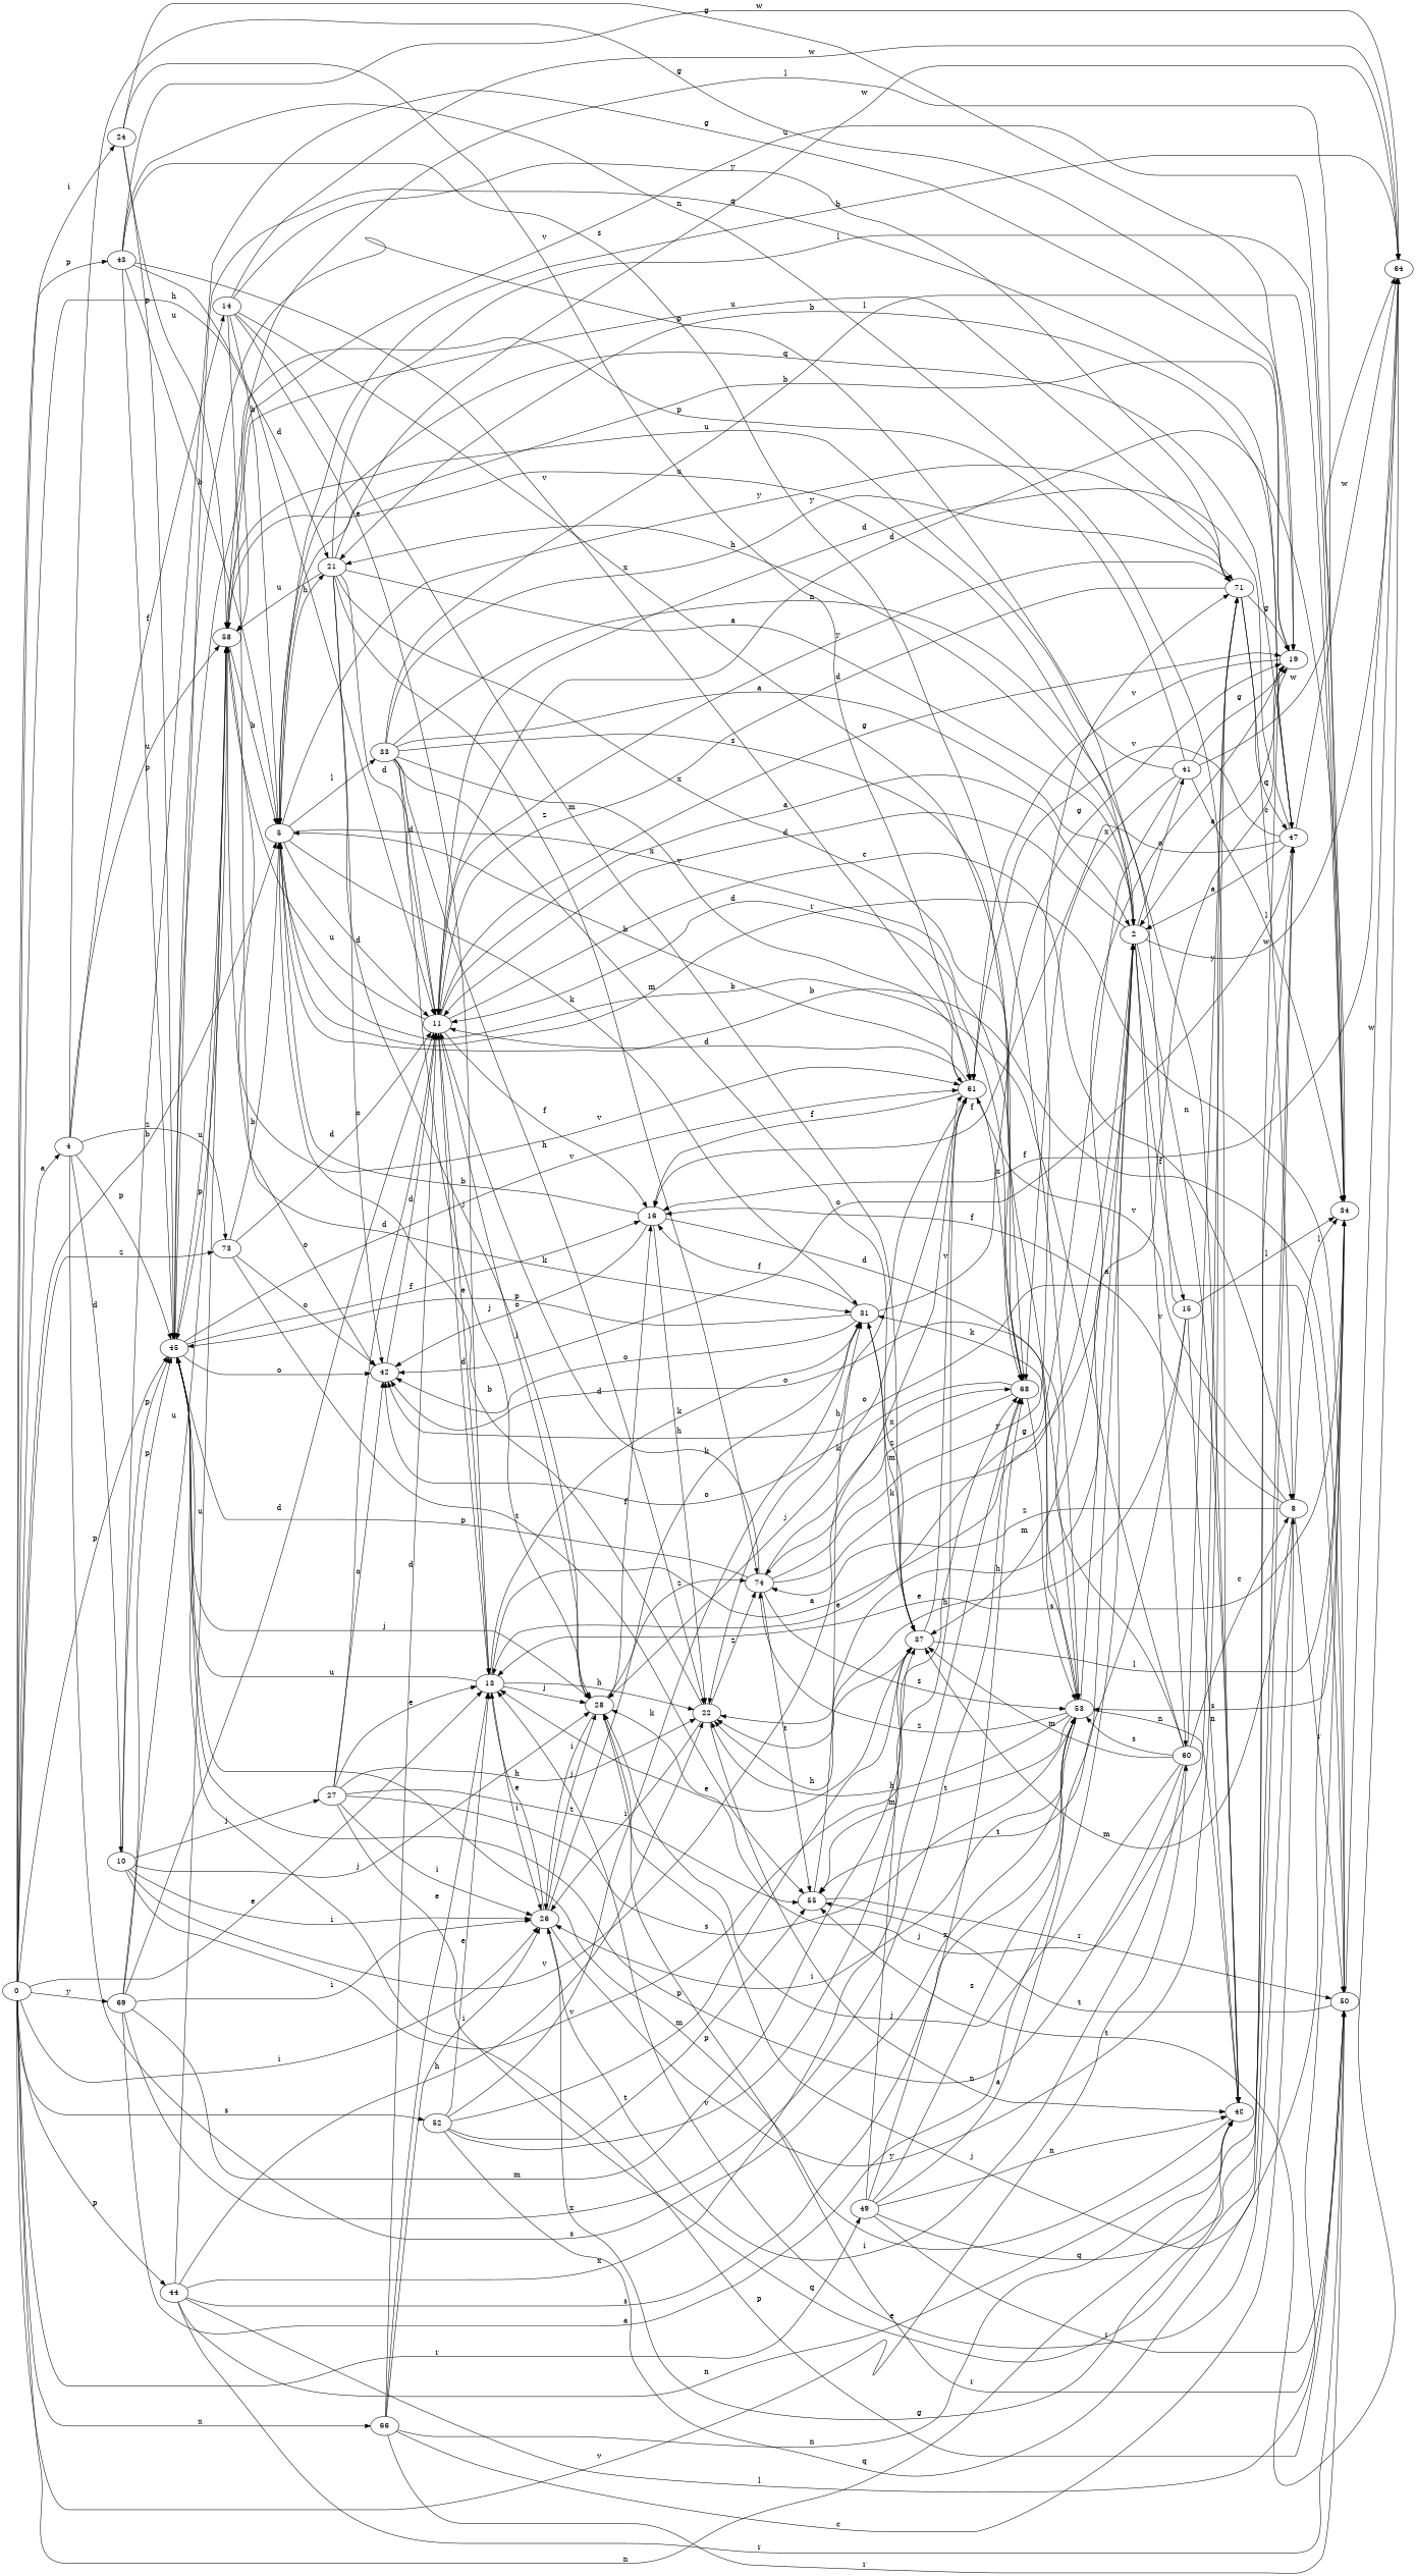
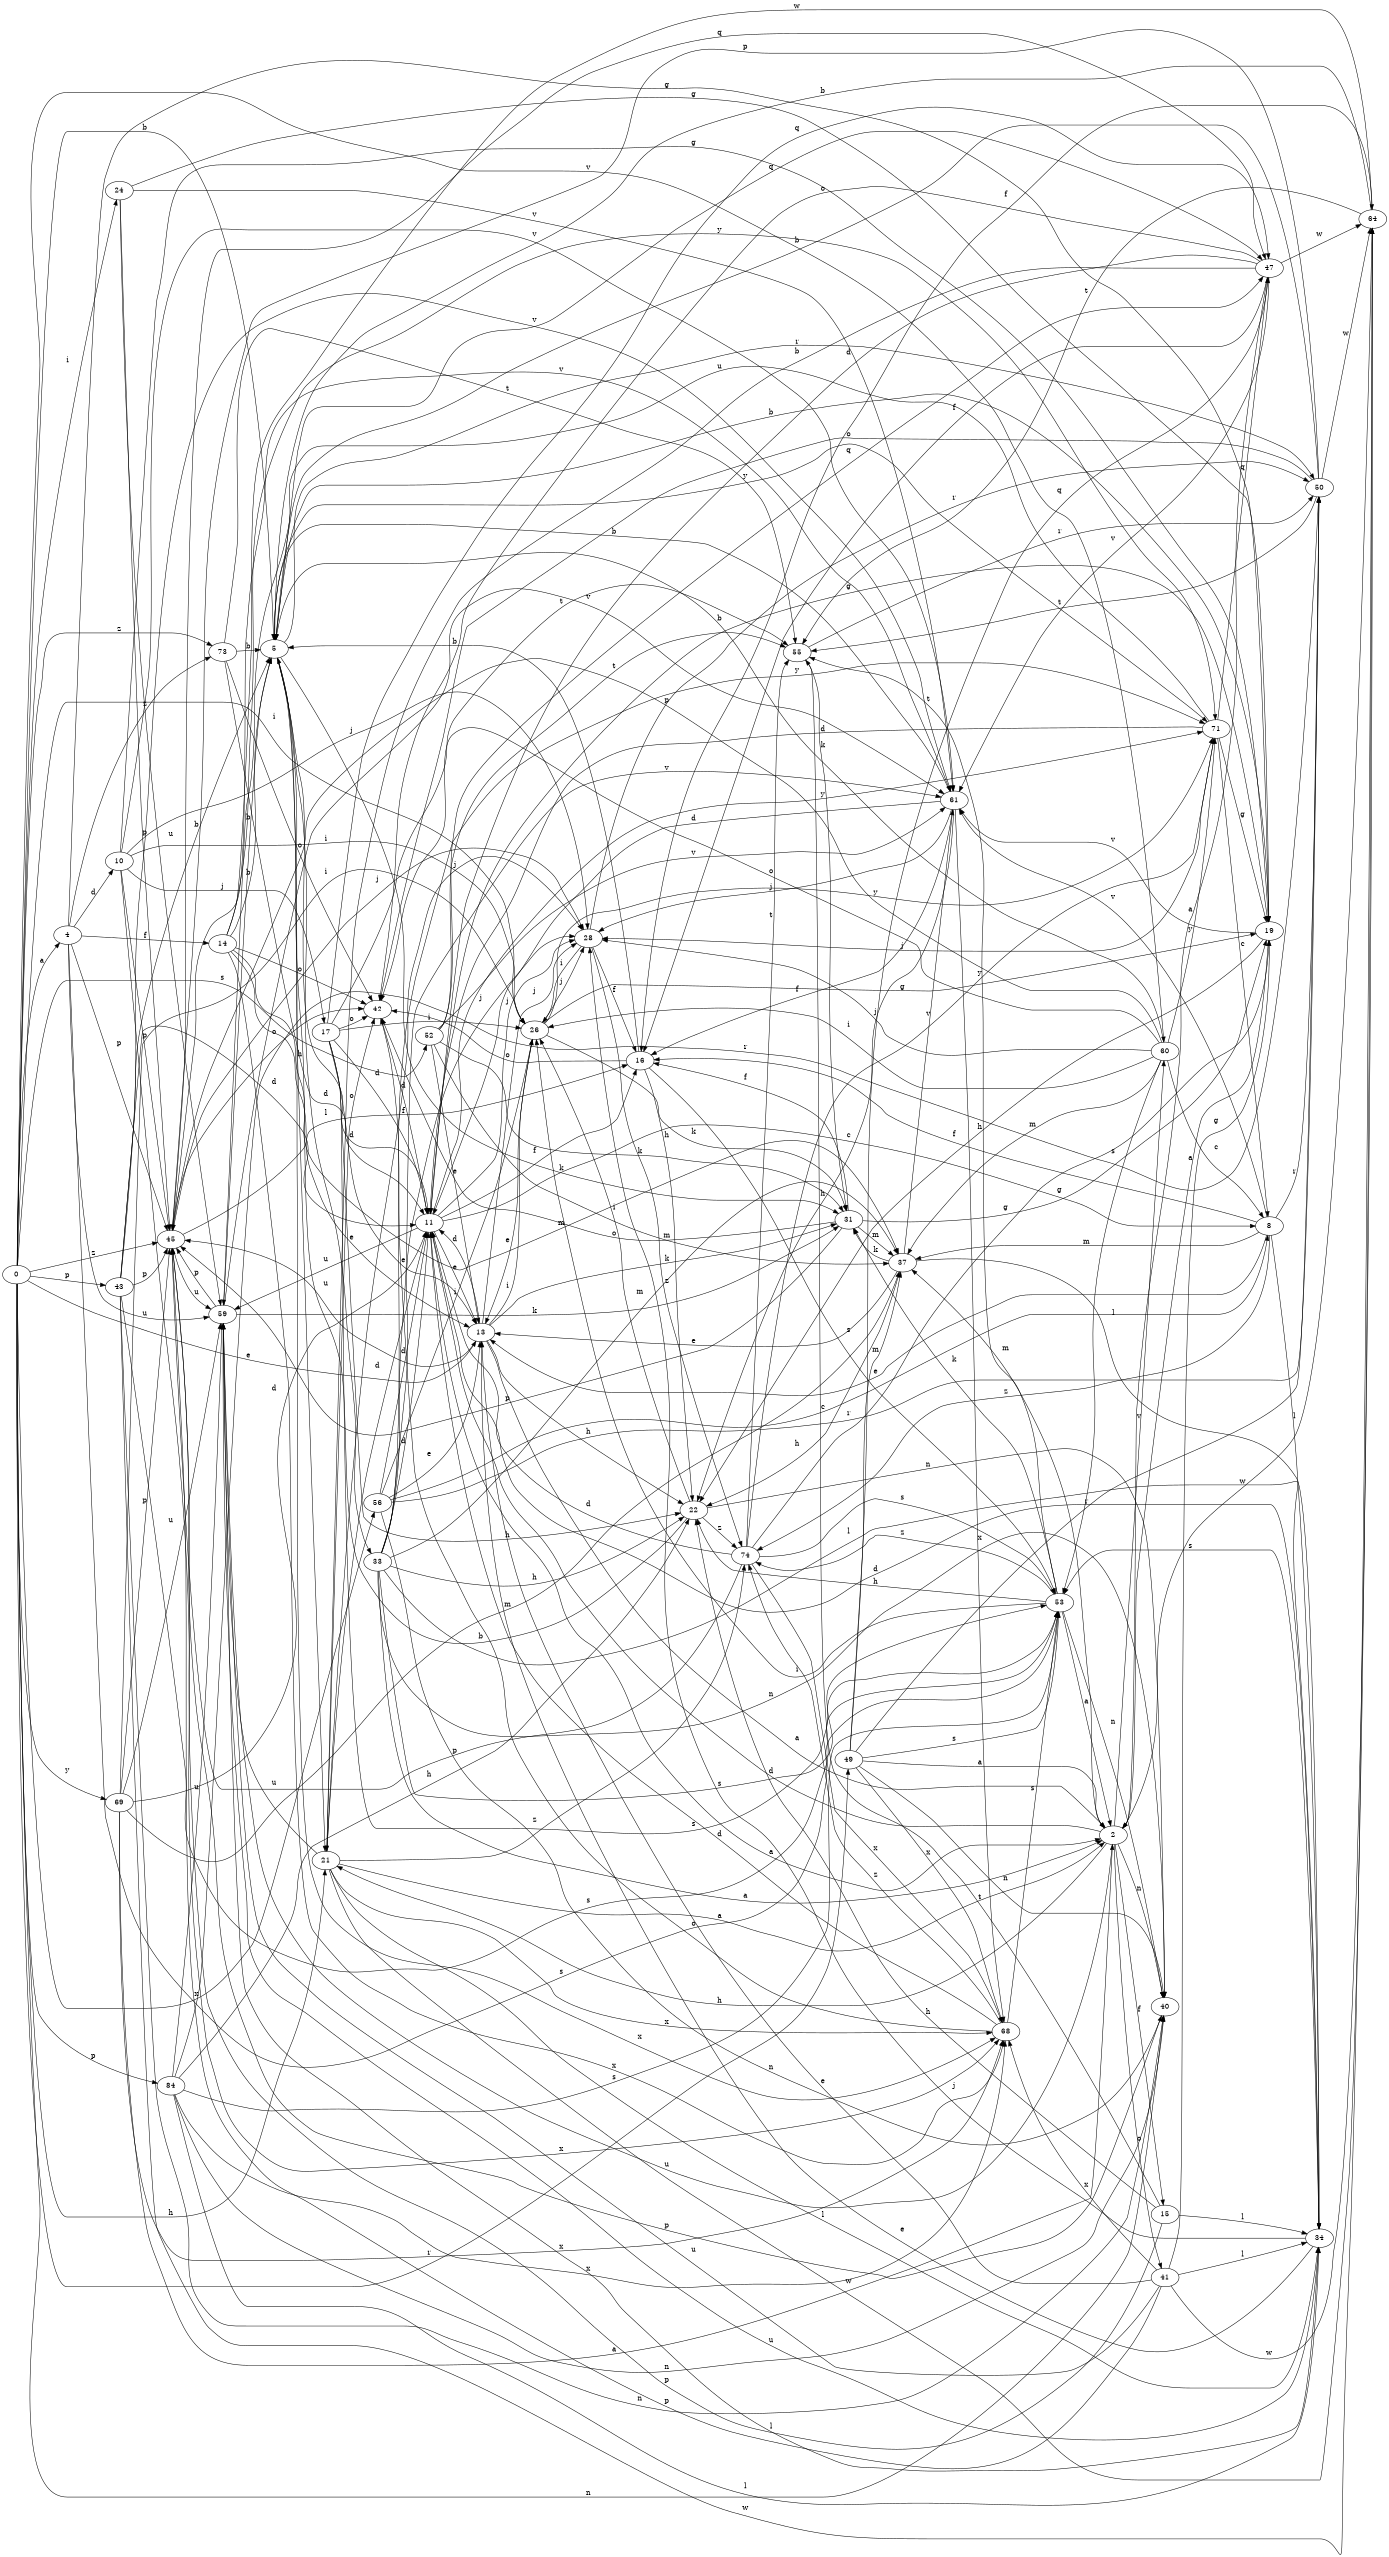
  strict digraph {
    rankdir=LR
    n1 [label=4]
    0
    5
    13
    21
    24
    26
    40
    43
-   44
+   44 [label=84]
    45
    49
    52
    60
-   66
+   66 [label=56]
    69
    73
    10
    14
    19
    53
-   59 [label=58]
+   59
    11
    31
    33
    47
    50
    68
    71
    2
    28
    22
    64
    34
    74
    42
    61
    16
    37
    55
    8
-   27
+   27 [label=17]
    15
    41
    n1 -> 45 [label=p]
    n1 -> 73 [label=z]
    n1 -> 10 [label=d]
    n1 -> 14 [label=f]
    n1 -> 19 [label=g]
    n1 -> 53 [label=s]
    n1 -> 59 [label=u]
    0 -> n1 [label=a]
    0 -> 5 [label=b]
    0 -> 13 [label=e]
    0 -> 21 [label=h]
    0 -> 24 [label=i]
    0 -> 26 [label=i]
    0 -> 40 [label=n]
    0 -> 43 [label=p]
    0 -> 44 [label=p]
-   0 -> 45 [label=p]
+   0 -> 45 [label=z]
    0 -> 49 [label=r]
    0 -> 52 [label=s]
    0 -> 60 [label=v]
    0 -> 66 [label=x]
    0 -> 69 [label=y]
    0 -> 73 [label=z]
    5 -> 21 [label=h]
    5 -> 11 [label=d]
    5 -> 31 [label=k]
    5 -> 33 [label=l]
    5 -> 47 [label=q]
    5 -> 50 [label=r]
    5 -> 68 [label=x]
    5 -> 71 [label=y]
    13 -> 26 [label=i]
    13 -> 45 [label=u]
    13 -> 11 [label=d]
    13 -> 31 [label=k]
    13 -> 2 [label=a]
    13 -> 28 [label=j]
    13 -> 22 [label=h]
    21 -> 59 [label=u]
    21 -> 11 [label=d]
    21 -> 68 [label=x]
    21 -> 2 [label=a]
    21 -> 28 [label=j]
    21 -> 64 [label=w]
    21 -> 34 [label=l]
    21 -> 74 [label=z]
    21 -> 42 [label=o]
    24 -> 45 [label=p]
    24 -> 19 [label=g]
    24 -> 59 [label=u]
    24 -> 61 [label=v]
    26 -> 13 [label=e]
    26 -> 19 [label=g]
    26 -> 31 [label=k]
    26 -> 71 [label=y]
    26 -> 28 [label=j]
    40 -> 45 [label=p]
    43 -> 5 [label=b]
    43 -> 40 [label=n]
    43 -> 45 [label=p]
    43 -> 53 [label=s]
    43 -> 11 [label=d]
    43 -> 64 [label=w]
    43 -> 61 [label=v]
    44 -> 40 [label=n]
    44 -> 53 [label=s]
    44 -> 59 [label=u]
    44 -> 50 [label=r]
    44 -> 68 [label=x]
    44 -> 22 [label=h]
    44 -> 34 [label=l]
    45 -> 59 [label=u]
    45 -> 47 [label=q]
    45 -> 28 [label=j]
    45 -> 42 [label=o]
    45 -> 61 [label=v]
    45 -> 16 [label=f]
    49 -> 40 [label=n]
    49 -> 53 [label=s]
    49 -> 47 [label=q]
    49 -> 50 [label=r]
    49 -> 68 [label=x]
    49 -> 2 [label=a]
    49 -> 37 [label=m]
    52 -> 13 [label=e]
    52 -> 31 [label=k]
    52 -> 47 [label=q]
    52 -> 61 [label=v]
    52 -> 37 [label=m]
    52 -> 55 [label=t]
    60 -> 5 [label=b]
    60 -> 26 [label=i]
    60 -> 45 [label=p]
    60 -> 53 [label=s]
    60 -> 71 [label=y]
    60 -> 28 [label=j]
    60 -> 42 [label=o]
    60 -> 37 [label=m]
    60 -> 8 [label=c]
    66 -> 13 [label=e]
    66 -> 26 [label=i]
    66 -> 40 [label=n]
    66 -> 11 [label=d]
    66 -> 50 [label=r]
    66 -> 8 [label=c]
    69 -> 26 [label=i]
    69 -> 45 [label=p]
    69 -> 59 [label=u]
    69 -> 11 [label=d]
    69 -> 68 [label=x]
    69 -> 2 [label=a]
    69 -> 37 [label=m]
    73 -> 5 [label=b]
    73 -> 11 [label=d]
    73 -> 42 [label=o]
    73 -> 55 [label=t]
    10 -> 26 [label=i]
    10 -> 45 [label=p]
    10 -> 19 [label=g]
-   10 -> 68 [label=v]
+   10 -> 68 [label=x]
    10 -> 28 [label=j]
    10 -> 61 [label=v]
    10 -> 27 [label=j]
    14 -> 5 [label=b]
    14 -> 13 [label=e]
    14 -> 68 [label=x]
    14 -> 71 [label=y]
    14 -> 64 [label=w]
    14 -> 42 [label=o]
    14 -> 37 [label=m]
    19 -> 5 [label=b]
    19 -> 2 [label=a]
    19 -> 22 [label=h]
    19 -> 61 [label=v]
    53 -> 26 [label=i]
    53 -> 40 [label=n]
    53 -> 31 [label=k]
    53 -> 2 [label=a]
    53 -> 22 [label=h]
    53 -> 74 [label=z]
    53 -> 55 [label=t]
    59 -> 5 [label=b]
    59 -> 45 [label=p]
    59 -> 31 [label=k]
    59 -> 34 [label=l]
    59 -> 61 [label=v]
    11 -> 13 [label=e]
    11 -> 19 [label=g]
    11 -> 59 [label=u]
    11 -> 71 [label=y]
    11 -> 2 [label=a]
    11 -> 28 [label=j]
    11 -> 16 [label=f]
    11 -> 8 [label=c]
    31 -> 45 [label=p]
    31 -> 19 [label=g]
    31 -> 42 [label=o]
    31 -> 16 [label=f]
    31 -> 37 [label=m]
    33 -> 40 [label=n]
    33 -> 53 [label=s]
    33 -> 11 [label=d]
    33 -> 71 [label=y]
    33 -> 2 [label=a]
    33 -> 28 [label=j]
    33 -> 22 [label=h]
    33 -> 34 [label=l]
    33 -> 61 [label=v]
    33 -> 37 [label=m]
    47 -> 21 [label=b]
    47 -> 11 [label=d]
    47 -> 2 [label=a]
    47 -> 64 [label=w]
    47 -> 42 [label=o]
    47 -> 61 [label=v]
    47 -> 16 [label=f]
    50 -> 5 [label=b]
    50 -> 45 [label=p]
    50 -> 64 [label=w]
    50 -> 42 [label=o]
    50 -> 55 [label=t]
    68 -> 53 [label=s]
    68 -> 11 [label=d]
    68 -> 74 [label=z]
    68 -> 42 [label=o]
    71 -> 19 [label=g]
    71 -> 59 [label=u]
    71 -> 11 [label=d]
    71 -> 47 [label=q]
    71 -> 28 [label=j]
    71 -> 8 [label=c]
    2 -> 21 [label=h]
    2 -> 40 [label=n]
    2 -> 60 [label=v]
    2 -> 59 [label=u]
    2 -> 11 [label=d]
    2 -> 64 [label=w]
    2 -> 37 [label=m]
    2 -> 15 [label=f]
    2 -> 41 [label=o]
    28 -> 26 [label=i]
    28 -> 50 [label=r]
    28 -> 74 [label=z]
    28 -> 16 [label=f]
    22 -> 5 [label=b]
    22 -> 26 [label=i]
    22 -> 40 [label=n]
    22 -> 74 [label=z]
    64 -> 5 [label=b]
    64 -> 16 [label=f]
    64 -> 55 [label=t]
    34 -> 13 [label=e]
    34 -> 53 [label=s]
    34 -> 59 [label=u]
    34 -> 11 [label=d]
    34 -> 28 [label=j]
    74 -> 45 [label=p]
    74 -> 19 [label=g]
    74 -> 53 [label=s]
    74 -> 11 [label=d]
    74 -> 68 [label=x]
    74 -> 71 [label=y]
    74 -> 55 [label=t]
    42 -> 11 [label=d]
    61 -> 5 [label=b]
    61 -> 11 [label=d]
    61 -> 68 [label=x]
    61 -> 28 [label=j]
    61 -> 22 [label=h]
    61 -> 16 [label=f]
    16 -> 5 [label=b]
-   16 -> 53 [label=d]
+   16 -> 53 [label=s]
    16 -> 22 [label=h]
    16 -> 42 [label=o]
    37 -> 13 [label=e]
    37 -> 31 [label=k]
    37 -> 22 [label=h]
    37 -> 34 [label=l]
    37 -> 61 [label=v]
    55 -> 31 [label=k]
    55 -> 50 [label=r]
    8 -> 13 [label=e]
    8 -> 50 [label=r]
    8 -> 34 [label=l]
    8 -> 74 [label=z]
    8 -> 61 [label=v]
    8 -> 16 [label=f]
    8 -> 37 [label=m]
    27 -> 13 [label=e]
    27 -> 26 [label=i]
    27 -> 53 [label=s]
    27 -> 11 [label=d]
    27 -> 47 [label=q]
    27 -> 22 [label=h]
    27 -> 42 [label=o]
    27 -> 55 [label=t]
-   15 -> 40 [label=n]
    15 -> 45 [label=p]
    15 -> 22 [label=h]
    15 -> 34 [label=l]
    15 -> 55 [label=t]
    41 -> 13 [label=e]
    41 -> 45 [label=p]
    41 -> 19 [label=g]
    41 -> 59 [label=u]
    41 -> 68 [label=x]
    41 -> 64 [label=w]
    41 -> 34 [label=l]
  }
